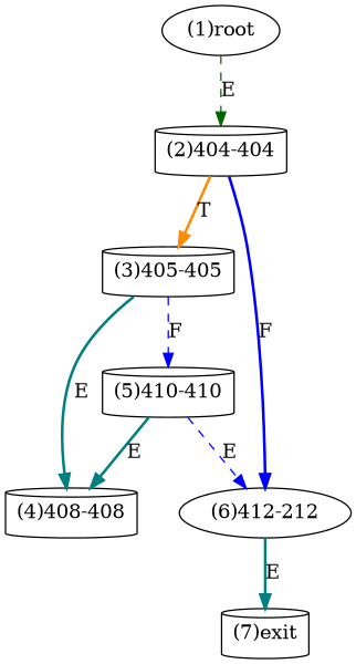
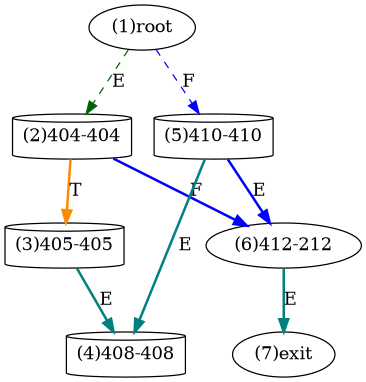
  digraph {
    node [shape=cylinder]
    edge [color=blue style=bold]
    n1 [label="(1)root" shape=ellipse]
    n2 [label="(2)404-404"]
    n3 [label="(3)405-405"]
    n4 [label="(6)412-212" shape=ellipse]
    n5 [label="(4)408-408"]
    n6 [label="(5)410-410"]
-   n7 [label="(7)exit"]
+   n7 [label="(7)exit" shape=ellipse]
    n1 -> n2 [color=darkgreen label=E style=dashed]
    n2 -> n3 [color=darkorange label=T]
    n2 -> n4 [label=F]
    n3 -> n5 [color=teal label=E]
-   n3 -> n6 [label=F style=dashed]
+   n1 -> n6 [label=F style=dashed]
    n4 -> n7 [color=teal label=E]
-   n6 -> n4 [label=E style=dashed]
+   n6 -> n4 [label=E]
    n6 -> n5 [color=teal label=E]
  }
